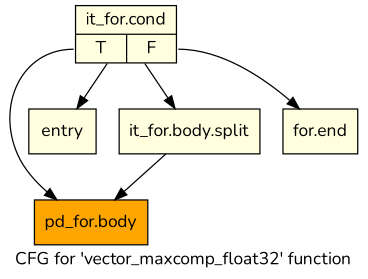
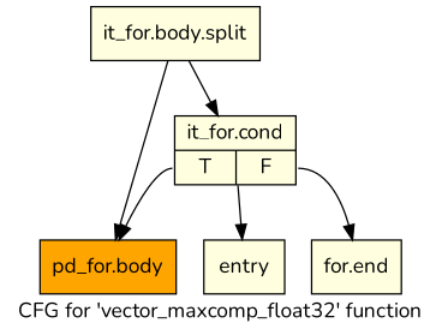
  digraph {
    fontname=Nunito
    label="CFG for 'vector_maxcomp_float32' function"
    node [fillcolor=lightyellow fontname=Nunito shape=record style=filled]
    edge [fontname=Nunito]
    n1 [label="{entry}"]
    n2 [label="{it_for.cond|{<s0>T|<s1>F}}"]
    n3 [fillcolor=orange label="{pd_for.body}"]
    n4 [label="{for.end}"]
    n5 [label="{it_for.body.split}"]
    n2 -> n1
    n2 -> n3 [tailport=s0]
    n2 -> n4 [tailport=s1]
-   n2 -> n5
+   n5 -> n2
    n5 -> n3
  }
